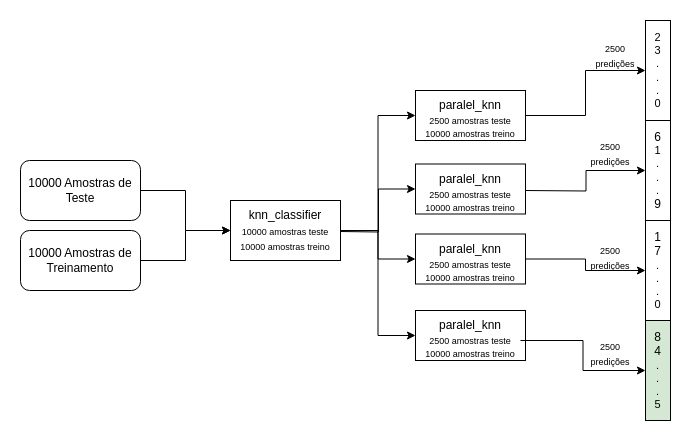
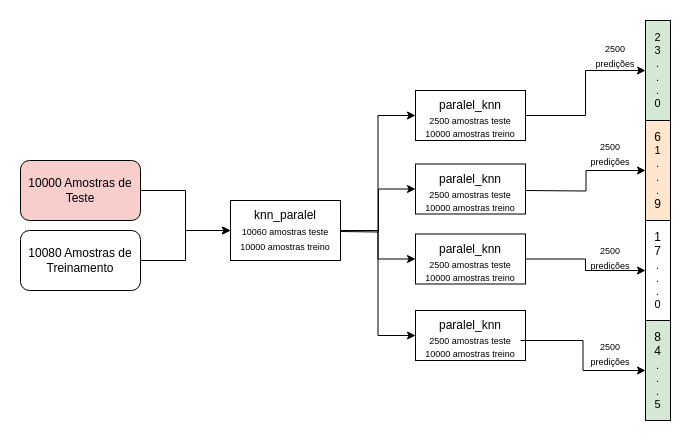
  <mxCell id="0" />
  <mxCell id="1" parent="0" />
  <mxCell id="2" style="edgeStyle=orthogonalEdgeStyle;rounded=0;orthogonalLoop=1;jettySize=auto;html=1;entryX=0;entryY=0.5;entryDx=0;entryDy=0;" edge="1" parent="1" source="5" target="7"><mxGeometry relative="1" as="geometry" /></mxCell>
  <mxCell id="3" style="edgeStyle=orthogonalEdgeStyle;rounded=0;orthogonalLoop=1;jettySize=auto;html=1;entryX=0;entryY=0.5;entryDx=0;entryDy=0;" edge="1" parent="1" source="5" target="26"><mxGeometry relative="1" as="geometry" /></mxCell>
  <mxCell id="4" style="edgeStyle=orthogonalEdgeStyle;rounded=0;orthogonalLoop=1;jettySize=auto;html=1;entryX=0;entryY=0.5;entryDx=0;entryDy=0;" edge="1" parent="1" source="5" target="30"><mxGeometry relative="1" as="geometry" /></mxCell>
  <mxCell id="5" value="" style="rounded=0;whiteSpace=wrap;html=1;" vertex="1" parent="1"><mxGeometry x="230" y="200" width="110" height="60" as="geometry" /></mxCell>
  <mxCell id="6" style="edgeStyle=orthogonalEdgeStyle;rounded=0;orthogonalLoop=1;jettySize=auto;html=1;entryX=0;entryY=0.5;entryDx=0;entryDy=0;" edge="1" parent="1" source="7" target="11"><mxGeometry relative="1" as="geometry"><mxPoint x="686.2" y="119.84" as="targetPoint" /></mxGeometry></mxCell>
  <mxCell id="7" value="" style="rounded=0;whiteSpace=wrap;html=1;" vertex="1" parent="1"><mxGeometry x="415" y="90" width="110" height="50" as="geometry" /></mxCell>
  <mxCell id="8" style="edgeStyle=orthogonalEdgeStyle;rounded=0;orthogonalLoop=1;jettySize=auto;html=1;entryX=0;entryY=0.5;entryDx=0;entryDy=0;" edge="1" parent="1" target="35"><mxGeometry relative="1" as="geometry"><mxPoint x="525" y="190" as="sourcePoint" /><mxPoint x="645" y="190" as="targetPoint" /></mxGeometry></mxCell>
  <mxCell id="9" style="edgeStyle=orthogonalEdgeStyle;rounded=0;orthogonalLoop=1;jettySize=auto;html=1;entryX=0;entryY=0.5;entryDx=0;entryDy=0;" edge="1" parent="1" source="10" target="5"><mxGeometry relative="1" as="geometry" /></mxCell>
- <mxCell id="10" value="10000 Amostras de Treinamento" style="rounded=1;whiteSpace=wrap;html=1;" vertex="1" parent="1"><mxGeometry x="20" y="230" width="120" height="60" as="geometry" /></mxCell>
- <mxCell id="11" value="&lt;div style=&quot;font-size: 11px&quot;&gt;&lt;font style=&quot;font-size: 11px&quot;&gt;2&lt;/font&gt;&lt;/div&gt;&lt;div style=&quot;font-size: 11px&quot;&gt;&lt;font style=&quot;font-size: 11px&quot;&gt;3&lt;/font&gt;&lt;/div&gt;&lt;div style=&quot;font-size: 11px&quot;&gt;&lt;font style=&quot;font-size: 11px&quot;&gt;.&lt;/font&gt;&lt;/div&gt;&lt;div style=&quot;font-size: 11px&quot;&gt;&lt;font style=&quot;font-size: 11px&quot;&gt;.&lt;/font&gt;&lt;/div&gt;&lt;div style=&quot;font-size: 11px&quot;&gt;&lt;font style=&quot;font-size: 11px&quot;&gt;.&lt;/font&gt;&lt;/div&gt;&lt;div style=&quot;font-size: 11px&quot;&gt;&lt;font style=&quot;font-size: 11px&quot;&gt;0&lt;/font&gt;&lt;/div&gt;" style="rounded=0;whiteSpace=wrap;html=1;" vertex="1" parent="1"><mxGeometry x="645" y="20" width="25" height="100" as="geometry" /></mxCell>
+ <mxCell id="10" value="10080 Amostras de Treinamento" style="rounded=1;whiteSpace=wrap;html=1;" vertex="1" parent="1"><mxGeometry x="20" y="230" width="120" height="60" as="geometry" /></mxCell>
+ <mxCell id="11" value="&lt;div style=&quot;font-size: 11px&quot;&gt;&lt;font style=&quot;font-size: 11px&quot;&gt;2&lt;/font&gt;&lt;/div&gt;&lt;div style=&quot;font-size: 11px&quot;&gt;&lt;font style=&quot;font-size: 11px&quot;&gt;3&lt;/font&gt;&lt;/div&gt;&lt;div style=&quot;font-size: 11px&quot;&gt;&lt;font style=&quot;font-size: 11px&quot;&gt;.&lt;/font&gt;&lt;/div&gt;&lt;div style=&quot;font-size: 11px&quot;&gt;&lt;font style=&quot;font-size: 11px&quot;&gt;.&lt;/font&gt;&lt;/div&gt;&lt;div style=&quot;font-size: 11px&quot;&gt;&lt;font style=&quot;font-size: 11px&quot;&gt;.&lt;/font&gt;&lt;/div&gt;&lt;div style=&quot;font-size: 11px&quot;&gt;&lt;font style=&quot;font-size: 11px&quot;&gt;0&lt;/font&gt;&lt;/div&gt;" style="rounded=0;whiteSpace=wrap;html=1;fillColor=#d5e8d4;" vertex="1" parent="1"><mxGeometry x="645" y="20" width="25" height="100" as="geometry" /></mxCell>
  <mxCell id="12" value="&lt;font style=&quot;font-size: 9px&quot;&gt;10000 amostras treino&lt;/font&gt;" style="text;html=1;strokeColor=none;fillColor=none;align=center;verticalAlign=middle;whiteSpace=wrap;rounded=0;" vertex="1" parent="1"><mxGeometry x="235" y="236" width="100" height="20" as="geometry" /></mxCell>
  <mxCell id="13" style="edgeStyle=orthogonalEdgeStyle;rounded=0;orthogonalLoop=1;jettySize=auto;html=1;entryX=0;entryY=0.5;entryDx=0;entryDy=0;" edge="1" parent="1" source="14" target="5"><mxGeometry relative="1" as="geometry" /></mxCell>
- <mxCell id="14" value="10000 Amostras de Teste" style="rounded=1;whiteSpace=wrap;html=1;" vertex="1" parent="1"><mxGeometry x="20" y="160" width="120" height="60" as="geometry" /></mxCell>
- <mxCell id="15" value="knn_classifier" style="text;html=1;strokeColor=none;fillColor=none;align=center;verticalAlign=middle;whiteSpace=wrap;rounded=0;" vertex="1" parent="1"><mxGeometry x="265" y="205" width="40" height="20" as="geometry" /></mxCell>
+ <mxCell id="14" value="10000 Amostras de Teste" style="rounded=1;whiteSpace=wrap;html=1;fillColor=#f8cecc;" vertex="1" parent="1"><mxGeometry x="20" y="160" width="120" height="60" as="geometry" /></mxCell>
+ <mxCell id="15" value="knn_paralel" style="text;html=1;strokeColor=none;fillColor=none;align=center;verticalAlign=middle;whiteSpace=wrap;rounded=0;" vertex="1" parent="1"><mxGeometry x="265" y="205" width="40" height="20" as="geometry" /></mxCell>
  <mxCell id="16" style="edgeStyle=orthogonalEdgeStyle;rounded=0;orthogonalLoop=1;jettySize=auto;html=1;entryX=0;entryY=0.5;entryDx=0;entryDy=0;" edge="1" parent="1" target="21"><mxGeometry relative="1" as="geometry"><mxPoint x="340" y="231" as="sourcePoint" /></mxGeometry></mxCell>
- <mxCell id="17" value="&lt;font style=&quot;font-size: 9px&quot;&gt;10000 amostras teste&lt;/font&gt;" style="text;html=1;strokeColor=none;fillColor=none;align=center;verticalAlign=middle;whiteSpace=wrap;rounded=0;" vertex="1" parent="1"><mxGeometry x="235" y="221" width="100" height="20" as="geometry" /></mxCell>
+ <mxCell id="17" value="&lt;font style=&quot;font-size: 9px&quot;&gt;10060 amostras teste&lt;/font&gt;" style="text;html=1;strokeColor=none;fillColor=none;align=center;verticalAlign=middle;whiteSpace=wrap;rounded=0;" vertex="1" parent="1"><mxGeometry x="235" y="221" width="100" height="20" as="geometry" /></mxCell>
  <mxCell id="18" value="paralel_knn" style="text;html=1;strokeColor=none;fillColor=none;align=center;verticalAlign=middle;whiteSpace=wrap;rounded=0;" vertex="1" parent="1"><mxGeometry x="450" y="95" width="40" height="20" as="geometry" /></mxCell>
  <mxCell id="19" value="&lt;font style=&quot;font-size: 9px&quot;&gt;2500 amostras teste&lt;/font&gt;" style="text;html=1;strokeColor=none;fillColor=none;align=center;verticalAlign=middle;whiteSpace=wrap;rounded=0;" vertex="1" parent="1"><mxGeometry x="420" y="110" width="100" height="20" as="geometry" /></mxCell>
  <mxCell id="20" value="&lt;font style=&quot;font-size: 9px&quot;&gt;10000 amostras treino&lt;/font&gt;" style="text;html=1;strokeColor=none;fillColor=none;align=center;verticalAlign=middle;whiteSpace=wrap;rounded=0;" vertex="1" parent="1"><mxGeometry x="420" y="123" width="100" height="20" as="geometry" /></mxCell>
  <mxCell id="21" value="" style="rounded=0;whiteSpace=wrap;html=1;" vertex="1" parent="1"><mxGeometry x="415" y="163.5" width="110" height="50" as="geometry" /></mxCell>
  <mxCell id="22" value="paralel_knn" style="text;html=1;strokeColor=none;fillColor=none;align=center;verticalAlign=middle;whiteSpace=wrap;rounded=0;" vertex="1" parent="1"><mxGeometry x="450" y="168.5" width="40" height="20" as="geometry" /></mxCell>
  <mxCell id="23" value="&lt;font style=&quot;font-size: 9px&quot;&gt;2500 amostras teste&lt;/font&gt;" style="text;html=1;strokeColor=none;fillColor=none;align=center;verticalAlign=middle;whiteSpace=wrap;rounded=0;" vertex="1" parent="1"><mxGeometry x="420" y="183.5" width="100" height="20" as="geometry" /></mxCell>
  <mxCell id="24" value="&lt;font style=&quot;font-size: 9px&quot;&gt;10000 amostras treino&lt;/font&gt;" style="text;html=1;strokeColor=none;fillColor=none;align=center;verticalAlign=middle;whiteSpace=wrap;rounded=0;" vertex="1" parent="1"><mxGeometry x="420" y="196.5" width="100" height="20" as="geometry" /></mxCell>
  <mxCell id="25" style="edgeStyle=orthogonalEdgeStyle;rounded=0;orthogonalLoop=1;jettySize=auto;html=1;exitX=1;exitY=0.5;exitDx=0;exitDy=0;entryX=0;entryY=0.5;entryDx=0;entryDy=0;" edge="1" parent="1" source="26" target="36"><mxGeometry relative="1" as="geometry"><mxPoint x="640" y="258.714" as="targetPoint" /></mxGeometry></mxCell>
  <mxCell id="26" value="" style="rounded=0;whiteSpace=wrap;html=1;" vertex="1" parent="1"><mxGeometry x="415" y="233.5" width="110" height="50" as="geometry" /></mxCell>
  <mxCell id="27" value="paralel_knn" style="text;html=1;strokeColor=none;fillColor=none;align=center;verticalAlign=middle;whiteSpace=wrap;rounded=0;" vertex="1" parent="1"><mxGeometry x="450" y="238.5" width="40" height="20" as="geometry" /></mxCell>
  <mxCell id="28" value="&lt;font style=&quot;font-size: 9px&quot;&gt;2500 amostras teste&lt;/font&gt;" style="text;html=1;strokeColor=none;fillColor=none;align=center;verticalAlign=middle;whiteSpace=wrap;rounded=0;" vertex="1" parent="1"><mxGeometry x="420" y="253.5" width="100" height="20" as="geometry" /></mxCell>
  <mxCell id="29" value="&lt;font style=&quot;font-size: 9px&quot;&gt;10000 amostras treino&lt;/font&gt;" style="text;html=1;strokeColor=none;fillColor=none;align=center;verticalAlign=middle;whiteSpace=wrap;rounded=0;" vertex="1" parent="1"><mxGeometry x="420" y="266.5" width="100" height="20" as="geometry" /></mxCell>
  <mxCell id="30" value="" style="rounded=0;whiteSpace=wrap;html=1;" vertex="1" parent="1"><mxGeometry x="415" y="310" width="110" height="50" as="geometry" /></mxCell>
  <mxCell id="31" value="paralel_knn" style="text;html=1;strokeColor=none;fillColor=none;align=center;verticalAlign=middle;whiteSpace=wrap;rounded=0;" vertex="1" parent="1"><mxGeometry x="450" y="315" width="40" height="20" as="geometry" /></mxCell>
  <mxCell id="32" style="edgeStyle=orthogonalEdgeStyle;rounded=0;orthogonalLoop=1;jettySize=auto;html=1;entryX=0;entryY=0.5;entryDx=0;entryDy=0;" edge="1" parent="1" source="33" target="37"><mxGeometry relative="1" as="geometry"><mxPoint x="640" y="340" as="targetPoint" /></mxGeometry></mxCell>
  <mxCell id="33" value="&lt;font style=&quot;font-size: 9px&quot;&gt;2500 amostras teste&lt;/font&gt;" style="text;html=1;strokeColor=none;fillColor=none;align=center;verticalAlign=middle;whiteSpace=wrap;rounded=0;" vertex="1" parent="1"><mxGeometry x="420" y="330" width="100" height="20" as="geometry" /></mxCell>
  <mxCell id="34" value="&lt;font style=&quot;font-size: 9px&quot;&gt;10000 amostras treino&lt;/font&gt;" style="text;html=1;strokeColor=none;fillColor=none;align=center;verticalAlign=middle;whiteSpace=wrap;rounded=0;" vertex="1" parent="1"><mxGeometry x="420" y="343" width="100" height="20" as="geometry" /></mxCell>
- <mxCell id="35" value="6&lt;div style=&quot;font-size: 11px&quot;&gt;&lt;font style=&quot;font-size: 11px&quot;&gt;1&lt;br&gt;&lt;/font&gt;&lt;/div&gt;&lt;div style=&quot;font-size: 11px&quot;&gt;&lt;font style=&quot;font-size: 11px&quot;&gt;.&lt;/font&gt;&lt;/div&gt;&lt;div style=&quot;font-size: 11px&quot;&gt;&lt;font style=&quot;font-size: 11px&quot;&gt;.&lt;/font&gt;&lt;/div&gt;&lt;div style=&quot;font-size: 11px&quot;&gt;&lt;font style=&quot;font-size: 11px&quot;&gt;.&lt;/font&gt;&lt;/div&gt;9" style="rounded=0;whiteSpace=wrap;html=1;" vertex="1" parent="1"><mxGeometry x="645" y="120" width="25" height="100" as="geometry" /></mxCell>
+ <mxCell id="35" value="6&lt;div style=&quot;font-size: 11px&quot;&gt;&lt;font style=&quot;font-size: 11px&quot;&gt;1&lt;br&gt;&lt;/font&gt;&lt;/div&gt;&lt;div style=&quot;font-size: 11px&quot;&gt;&lt;font style=&quot;font-size: 11px&quot;&gt;.&lt;/font&gt;&lt;/div&gt;&lt;div style=&quot;font-size: 11px&quot;&gt;&lt;font style=&quot;font-size: 11px&quot;&gt;.&lt;/font&gt;&lt;/div&gt;&lt;div style=&quot;font-size: 11px&quot;&gt;&lt;font style=&quot;font-size: 11px&quot;&gt;.&lt;/font&gt;&lt;/div&gt;9" style="rounded=0;whiteSpace=wrap;html=1;fillColor=#ffe6cc;" vertex="1" parent="1"><mxGeometry x="645" y="120" width="25" height="100" as="geometry" /></mxCell>
  <mxCell id="36" value="1&lt;br&gt;7&lt;br&gt;&lt;div style=&quot;font-size: 11px&quot;&gt;&lt;font style=&quot;font-size: 11px&quot;&gt;.&lt;/font&gt;&lt;/div&gt;&lt;div style=&quot;font-size: 11px&quot;&gt;&lt;font style=&quot;font-size: 11px&quot;&gt;.&lt;/font&gt;&lt;/div&gt;&lt;div style=&quot;font-size: 11px&quot;&gt;&lt;font style=&quot;font-size: 11px&quot;&gt;.&lt;/font&gt;&lt;/div&gt;&lt;div style=&quot;font-size: 11px&quot;&gt;&lt;font style=&quot;font-size: 11px&quot;&gt;0&lt;/font&gt;&lt;/div&gt;" style="rounded=0;whiteSpace=wrap;html=1;" vertex="1" parent="1"><mxGeometry x="645" y="220" width="25" height="100" as="geometry" /></mxCell>
  <mxCell id="37" value="8&lt;br&gt;4&lt;br&gt;&lt;div style=&quot;font-size: 11px&quot;&gt;&lt;font style=&quot;font-size: 11px&quot;&gt;.&lt;/font&gt;&lt;/div&gt;&lt;div style=&quot;font-size: 11px&quot;&gt;&lt;font style=&quot;font-size: 11px&quot;&gt;.&lt;/font&gt;&lt;/div&gt;&lt;div style=&quot;font-size: 11px&quot;&gt;&lt;font style=&quot;font-size: 11px&quot;&gt;.&lt;/font&gt;&lt;/div&gt;&lt;div style=&quot;font-size: 11px&quot;&gt;&lt;font style=&quot;font-size: 11px&quot;&gt;5&lt;br&gt;&lt;/font&gt;&lt;/div&gt;" style="rounded=0;whiteSpace=wrap;html=1;fillColor=#d5e8d4;" vertex="1" parent="1"><mxGeometry x="645" y="320" width="25" height="100" as="geometry" /></mxCell>
  <mxCell id="38" value="&lt;font style=&quot;font-size: 9px&quot;&gt;2500 predições&lt;br&gt;&lt;/font&gt;" style="text;html=1;strokeColor=none;fillColor=none;align=center;verticalAlign=middle;whiteSpace=wrap;rounded=0;" vertex="1" parent="1"><mxGeometry x="595" y="45" width="40" height="20" as="geometry" /></mxCell>
  <mxCell id="39" value="&lt;font style=&quot;font-size: 9px&quot;&gt;2500 predições&lt;br&gt;&lt;/font&gt;" style="text;html=1;strokeColor=none;fillColor=none;align=center;verticalAlign=middle;whiteSpace=wrap;rounded=0;" vertex="1" parent="1"><mxGeometry x="590" y="143" width="40" height="20" as="geometry" /></mxCell>
  <mxCell id="40" value="&lt;font style=&quot;font-size: 9px&quot;&gt;2500 predições&lt;br&gt;&lt;/font&gt;" style="text;html=1;strokeColor=none;fillColor=none;align=center;verticalAlign=middle;whiteSpace=wrap;rounded=0;" vertex="1" parent="1"><mxGeometry x="590" y="246.5" width="40" height="20" as="geometry" /></mxCell>
  <mxCell id="41" value="&lt;font style=&quot;font-size: 9px&quot;&gt;2500 predições&lt;br&gt;&lt;/font&gt;" style="text;html=1;strokeColor=none;fillColor=none;align=center;verticalAlign=middle;whiteSpace=wrap;rounded=0;" vertex="1" parent="1"><mxGeometry x="590" y="343" width="40" height="20" as="geometry" /></mxCell>
